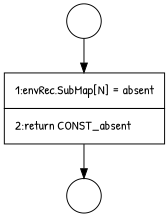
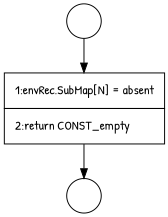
  digraph {
    fontname="Patrick Hand"
    node [color=black fillcolor=white shape=circle style=filled fontname="Patrick Hand"]
    edge [color=black fontname="Patrick Hand"]
    n1 [label=" "]
-   n2 [label=<<font color="black">     <table border="0" cellborder="1" cellspacing="0" cellpadding="10">       <tr><td align="left">1:envRec.SubMap[N] = absent</td></tr>       <tr><td align="left">2:return CONST_absent</td></tr>     </table>   </font>> margin=0 shape=none]
+   n2 [label=<<font color="black">     <table border="0" cellborder="1" cellspacing="0" cellpadding="10">       <tr><td align="left">1:envRec.SubMap[N] = absent</td></tr>       <tr><td align="left">2:return CONST_empty</td></tr>     </table>   </font>> margin=0 shape=none]
    n3 [label=" "]
    n1 -> n2
    n2 -> n3
  }
